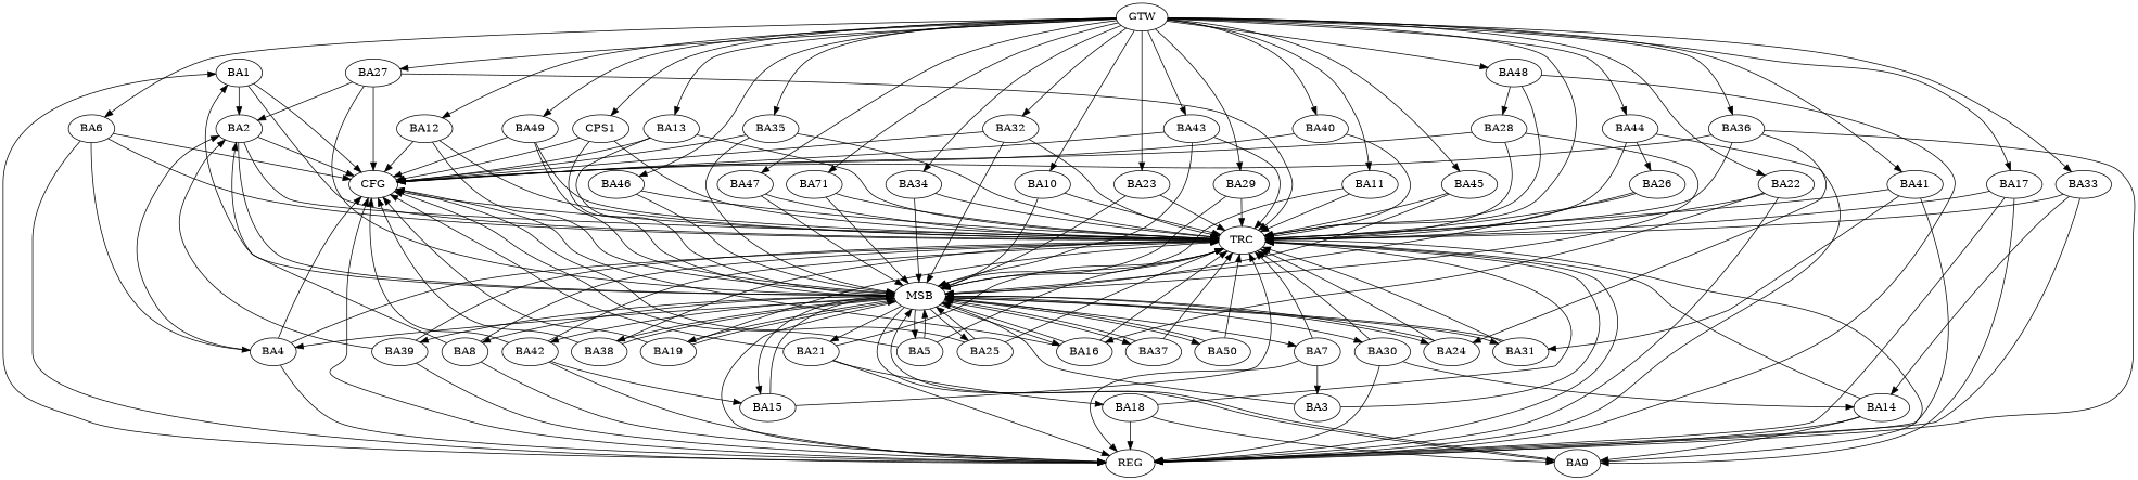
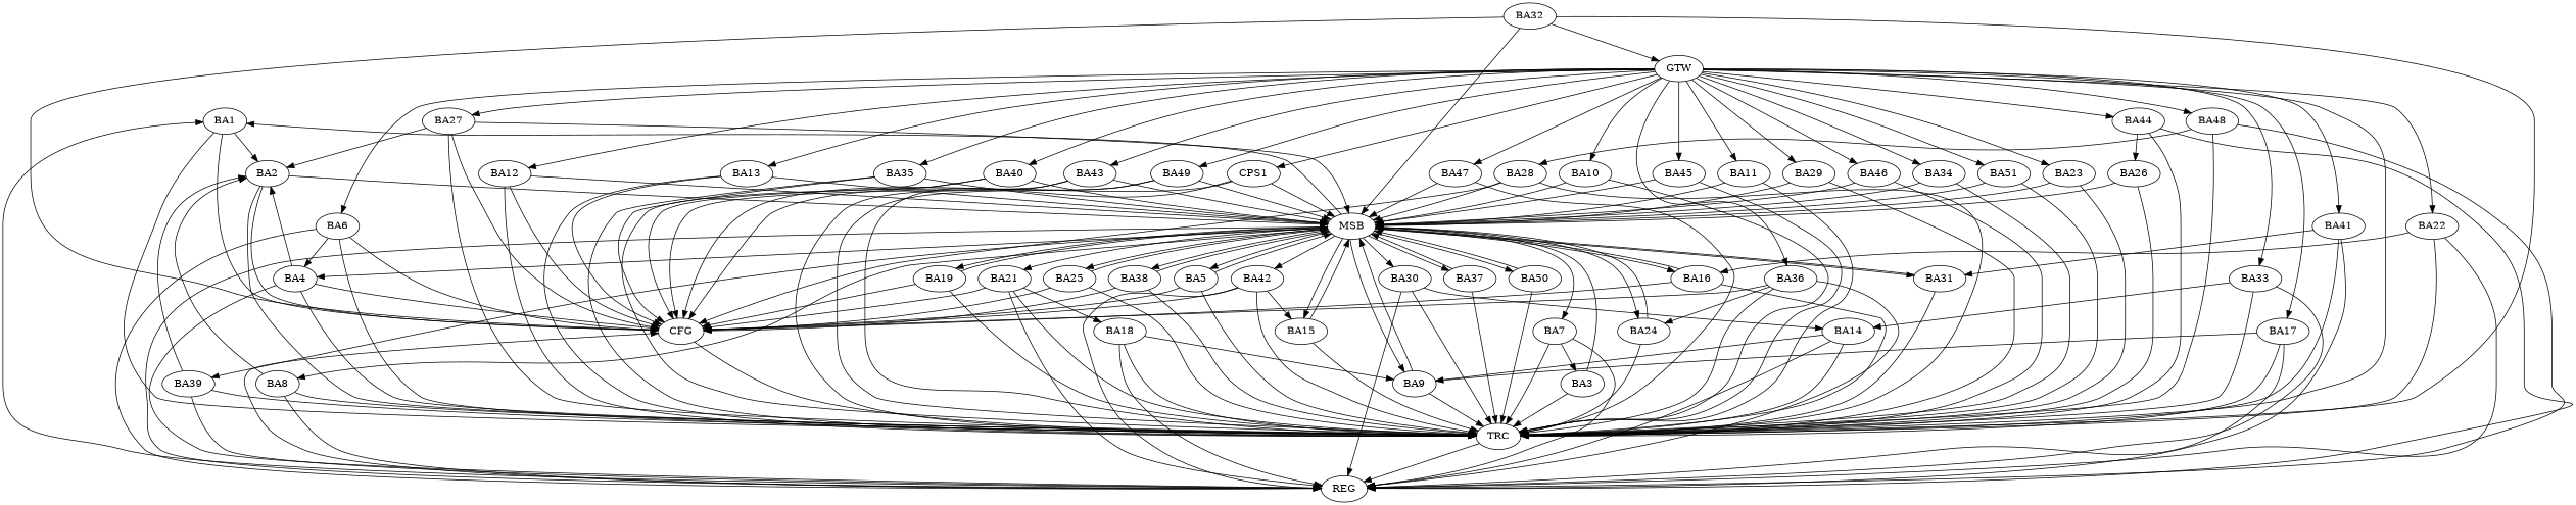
  strict digraph {
    n1 [label=BA1]
    n2 [label=BA2]
    n3 [label=CFG]
    n4 [label=TRC]
    n5 [label=MSB]
    n6 [label=REG]
    n7 [label=BA4]
    n8 [label=BA5]
    n9 [label=BA7]
    n10 [label=BA8]
    n11 [label=BA9]
    n12 [label=BA15]
    n13 [label=BA16]
    n14 [label=BA19]
    n15 [label=BA21]
    n16 [label=BA24]
    n17 [label=BA25]
    n18 [label=BA30]
    n19 [label=BA31]
    n20 [label=BA37]
    n21 [label=BA38]
    n22 [label=BA39]
    n23 [label=BA42]
    n24 [label=BA50]
    n25 [label=BA3]
    n26 [label=BA6]
    n27 [label=BA10]
    n28 [label=BA11]
    n29 [label=BA12]
    n30 [label=BA13]
    n31 [label=BA14]
    n32 [label=BA17]
    n33 [label=BA18]
    n34 [label=BA22]
    n35 [label=BA23]
    n36 [label=BA26]
    n37 [label=BA27]
    n38 [label=BA28]
    n39 [label=BA29]
    n40 [label=BA32]
    n41 [label=BA33]
    n42 [label=BA34]
    n43 [label=BA35]
    n44 [label=BA36]
    n45 [label=BA40]
    n46 [label=BA41]
    n47 [label=BA43]
    n48 [label=BA44]
    n49 [label=BA45]
    n50 [label=BA46]
    n51 [label=BA47]
    n52 [label=BA48]
    n53 [label=BA49]
-   n54 [label=BA71]
+   n54 [label=BA51]
    n55 [label=CPS1]
    n56 [label=GTW]
    n1 -> n2
    n1 -> n3
    n1 -> n4
    n2 -> n3
    n2 -> n4
    n2 -> n5
    n3 -> n4
    n4 -> n6
    n5 -> n1
    n5 -> n6
    n5 -> n7
    n5 -> n8
    n5 -> n9
    n5 -> n10
    n5 -> n11
    n5 -> n12
    n5 -> n13
    n5 -> n14
    n5 -> n15
    n5 -> n16
    n5 -> n17
    n5 -> n18
    n5 -> n19
    n5 -> n20
    n5 -> n21
    n5 -> n22
    n5 -> n23
    n5 -> n24
    n6 -> n1
    n6 -> n3
    n7 -> n2
    n7 -> n3
    n7 -> n4
    n7 -> n6
    n8 -> n3
    n8 -> n4
    n8 -> n5
    n9 -> n4
    n9 -> n6
    n9 -> n25
    n10 -> n2
    n10 -> n4
    n10 -> n6
    n11 -> n4
    n11 -> n5
    n12 -> n4
    n12 -> n5
    n13 -> n3
    n13 -> n4
    n13 -> n5
    n14 -> n3
    n14 -> n4
    n14 -> n5
    n15 -> n3
    n15 -> n4
    n15 -> n6
    n15 -> n33
    n16 -> n4
    n16 -> n5
    n17 -> n3
    n17 -> n4
    n17 -> n5
    n18 -> n4
    n18 -> n6
    n18 -> n31
    n19 -> n4
    n19 -> n5
    n20 -> n4
    n20 -> n5
    n21 -> n3
    n21 -> n4
    n21 -> n5
    n22 -> n2
    n22 -> n4
    n22 -> n6
    n23 -> n3
    n23 -> n4
    n23 -> n6
    n23 -> n12
    n24 -> n4
    n24 -> n5
    n25 -> n4
    n25 -> n5
    n26 -> n3
    n26 -> n4
    n26 -> n6
    n26 -> n7
    n27 -> n4
    n27 -> n5
    n28 -> n4
    n28 -> n5
    n29 -> n3
    n29 -> n4
    n29 -> n5
    n30 -> n3
    n30 -> n4
    n30 -> n5
    n31 -> n4
    n31 -> n6
    n31 -> n11
    n32 -> n4
    n32 -> n6
    n32 -> n11
    n33 -> n4
    n33 -> n6
    n33 -> n11
    n34 -> n4
    n34 -> n6
    n34 -> n13
    n35 -> n4
    n35 -> n5
    n36 -> n4
    n36 -> n5
    n37 -> n2
    n37 -> n3
    n37 -> n4
    n37 -> n5
    n38 -> n3
    n38 -> n4
    n38 -> n5
    n39 -> n4
    n39 -> n5
    n40 -> n3
    n40 -> n4
    n40 -> n5
    n41 -> n4
    n41 -> n6
    n41 -> n31
    n42 -> n4
    n42 -> n5
    n43 -> n3
    n43 -> n4
    n43 -> n5
    n44 -> n3
    n44 -> n4
    n44 -> n6
    n44 -> n16
    n45 -> n3
    n45 -> n4
-   n4 -> n5
+   n45 -> n5
    n46 -> n4
    n46 -> n6
    n46 -> n19
    n47 -> n3
    n47 -> n4
    n47 -> n5
    n48 -> n4
    n48 -> n6
    n48 -> n36
    n49 -> n4
    n49 -> n5
    n50 -> n4
    n50 -> n5
    n51 -> n4
    n51 -> n5
    n52 -> n4
    n52 -> n6
    n52 -> n38
    n53 -> n3
    n53 -> n4
    n53 -> n5
    n54 -> n4
    n54 -> n5
    n55 -> n3
    n55 -> n4
    n55 -> n5
    n56 -> n4
    n56 -> n26
    n56 -> n27
    n56 -> n28
    n56 -> n29
    n56 -> n30
    n56 -> n32
    n56 -> n34
    n56 -> n35
    n56 -> n37
    n56 -> n39
-   n56 -> n40
+   n40 -> n56
    n56 -> n41
    n56 -> n42
    n56 -> n43
    n56 -> n44
    n56 -> n45
    n56 -> n46
    n56 -> n47
    n56 -> n48
    n56 -> n49
    n56 -> n50
    n56 -> n51
    n56 -> n52
    n56 -> n53
    n56 -> n54
    n56 -> n55
  }
